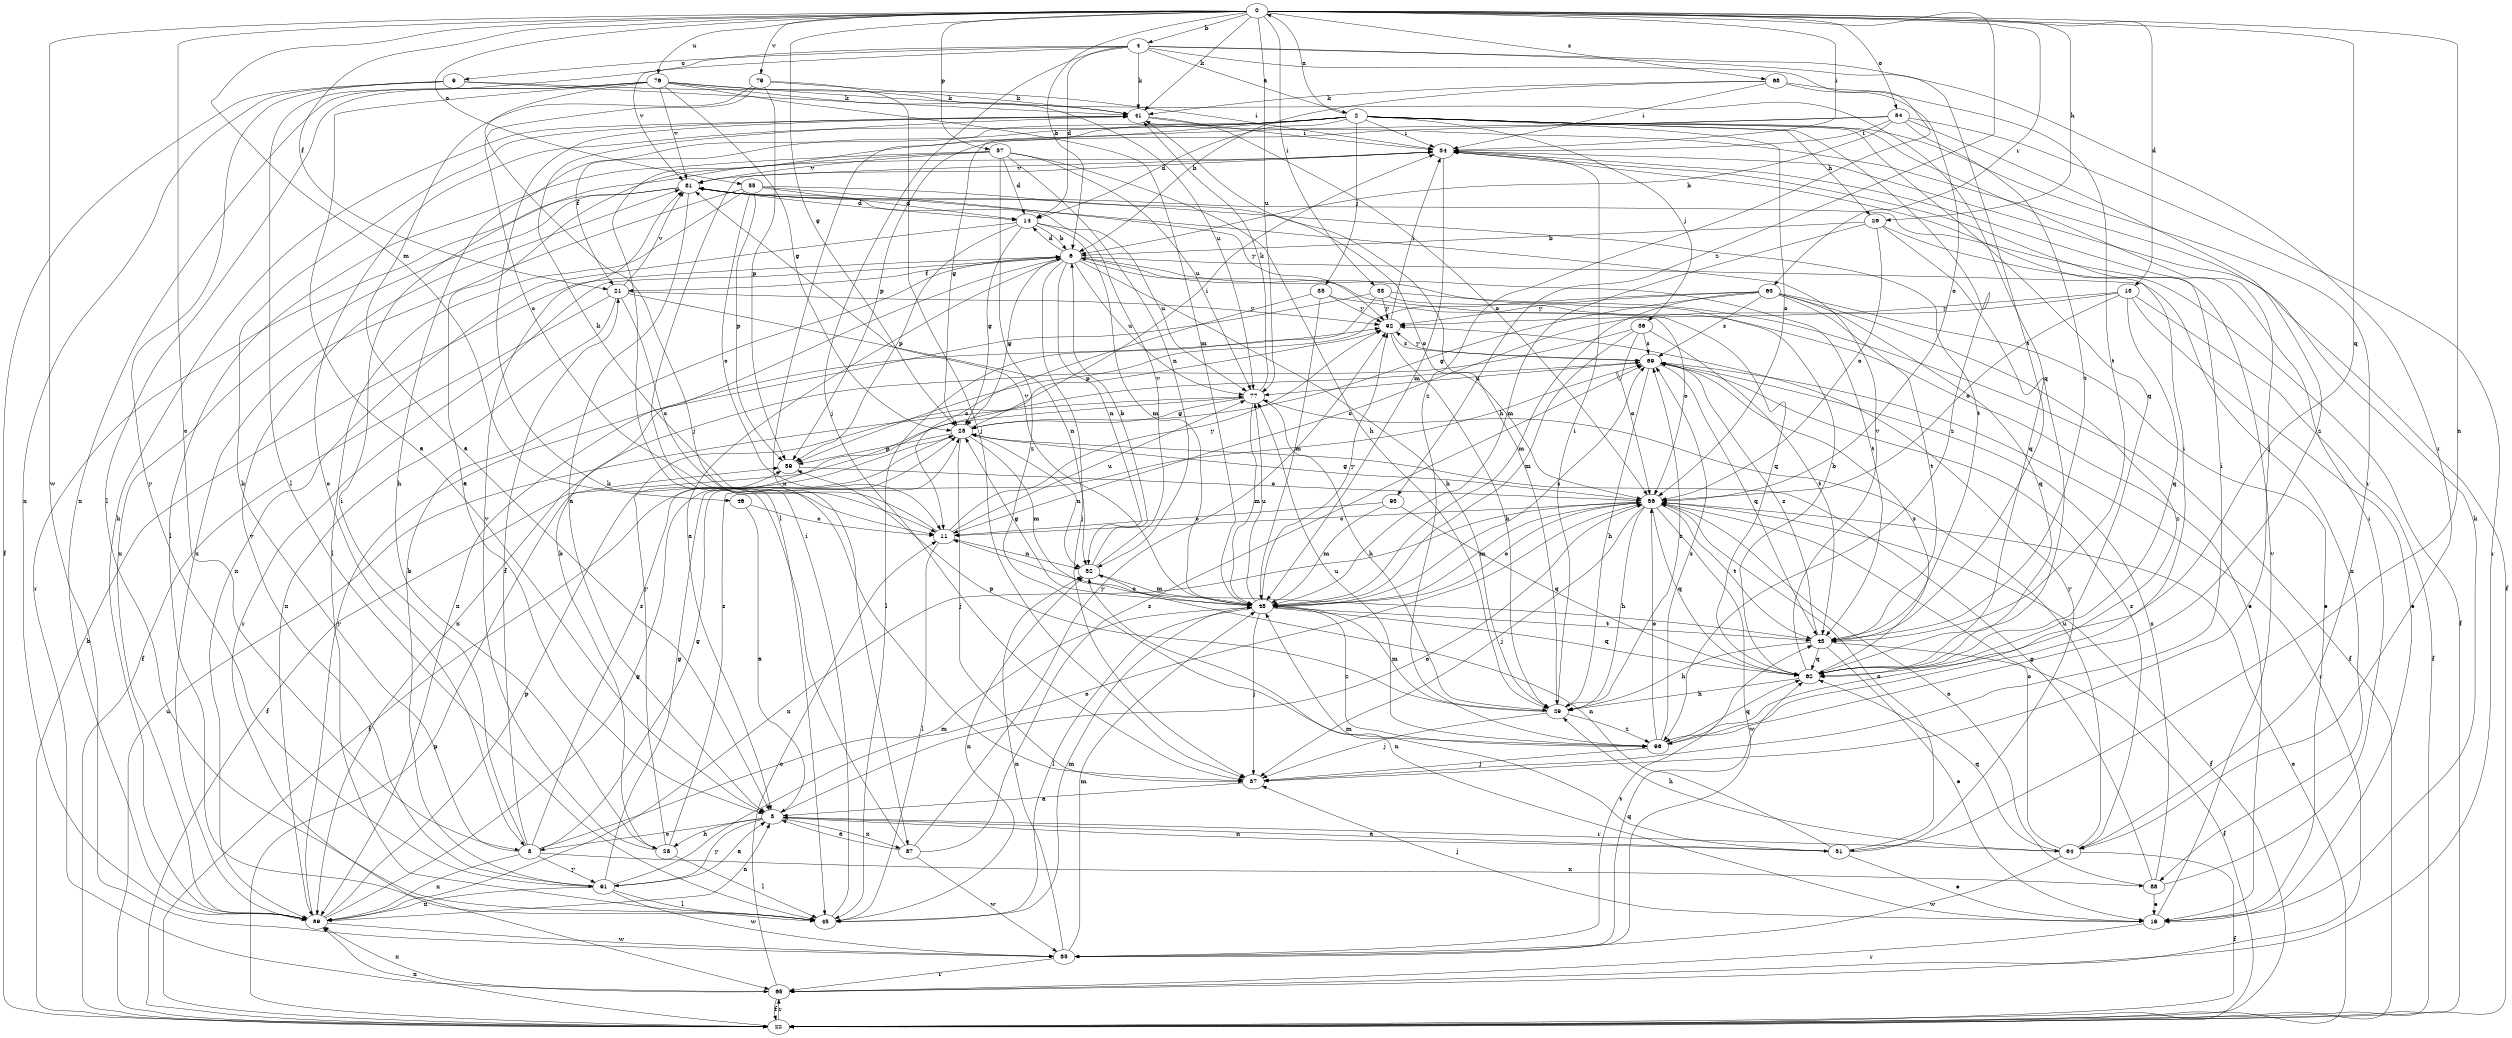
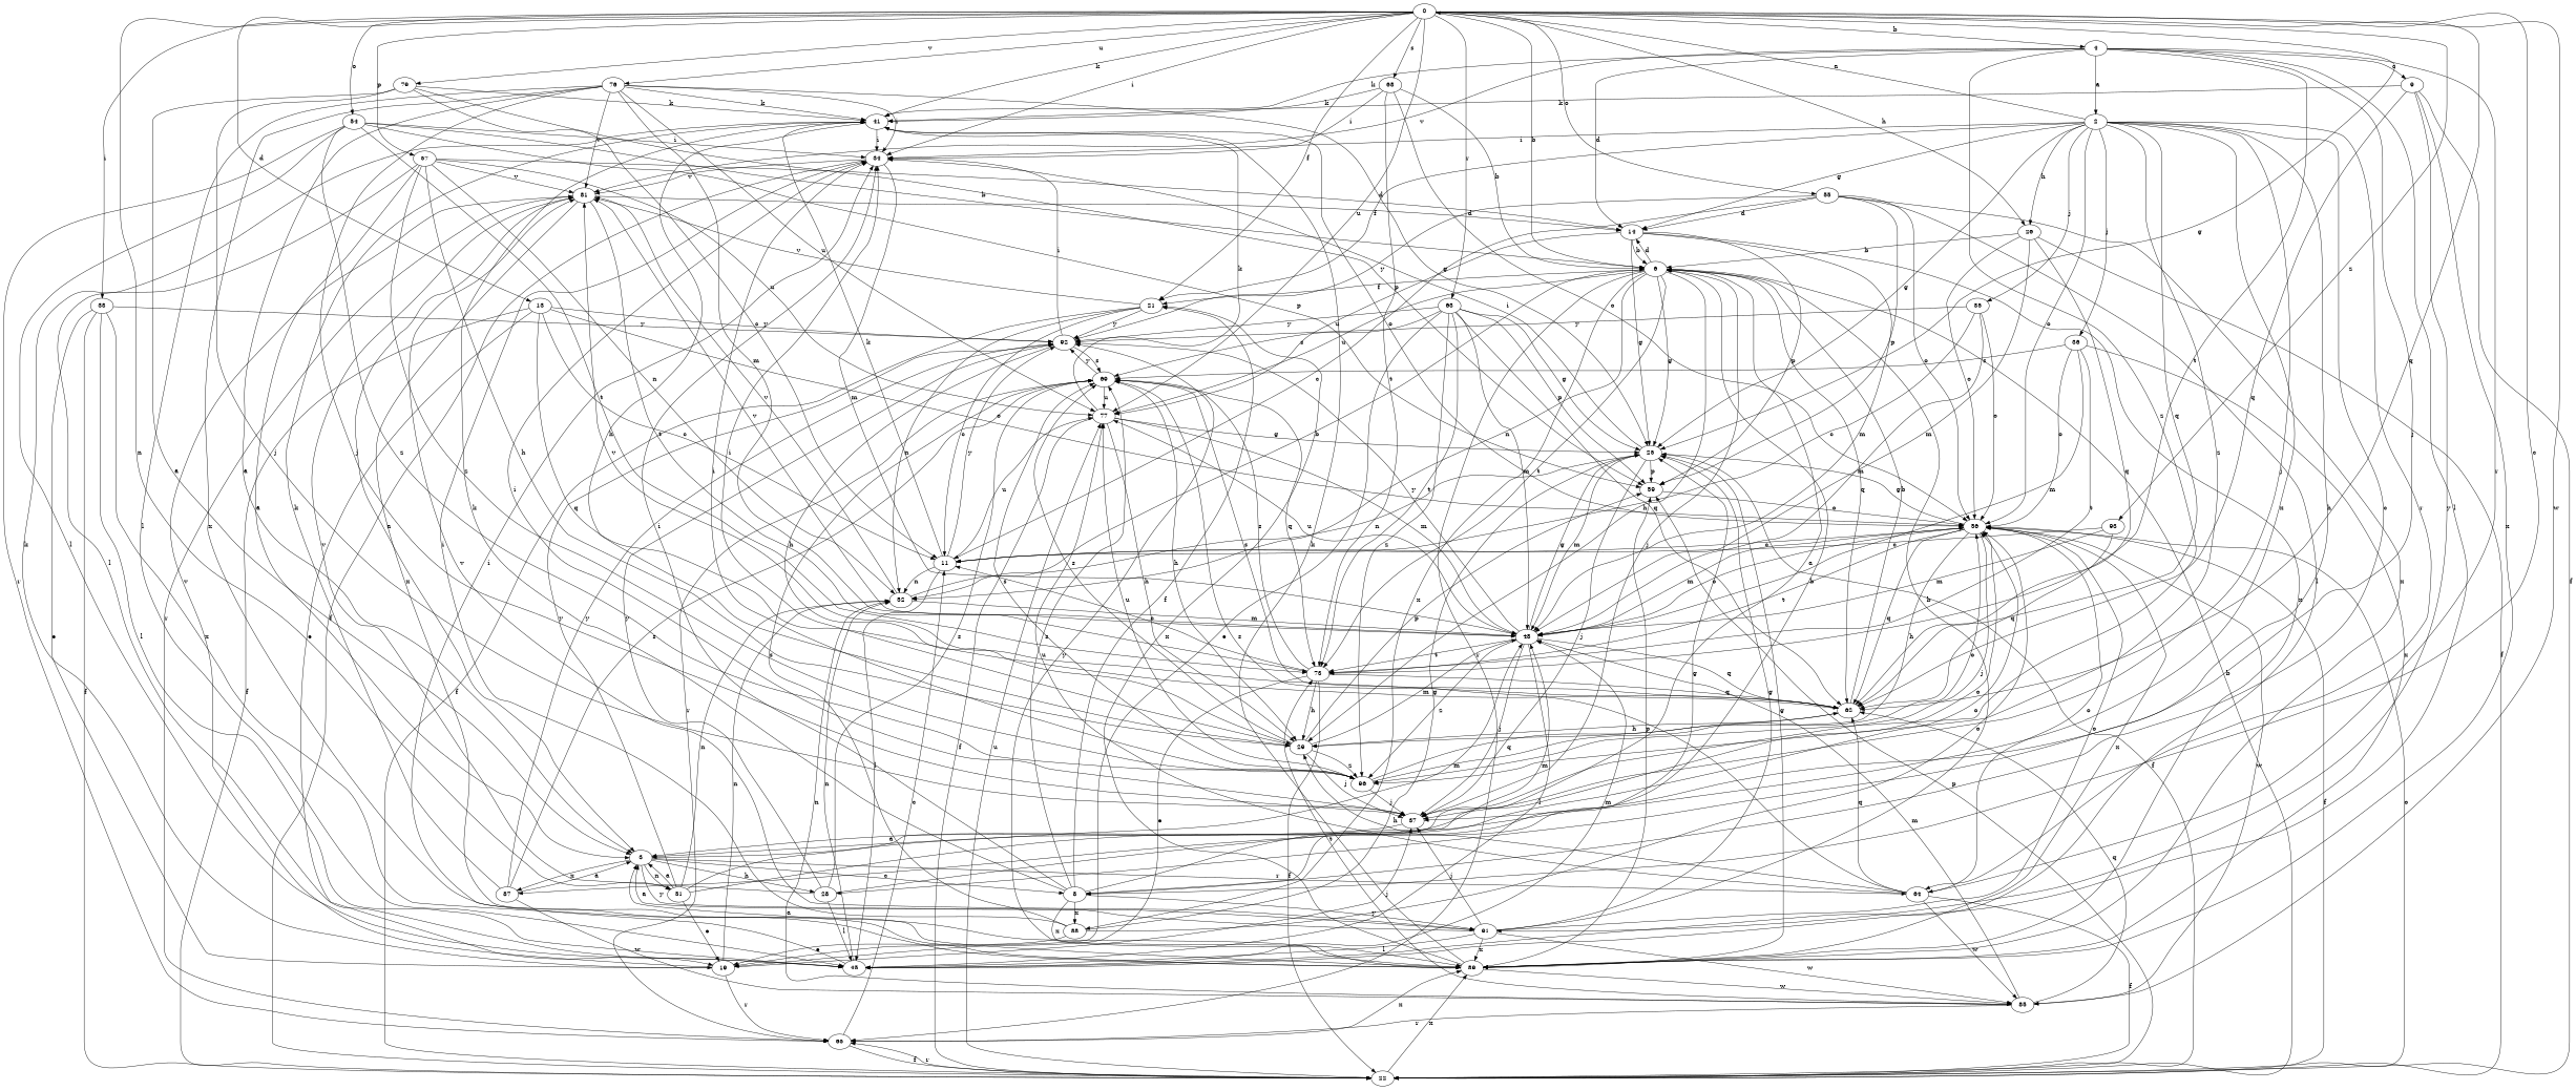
  strict digraph {
    0
    4
    6
    8
    13
    21
    25
    26
    33
    34
    41
-   46
    51
    54
    55
    57
    62
    63
    68
    76
    77
    79
    85
    93
    2
    14
    37
    64
    96
    9
    45
-   73 [label=43]
+   73
    81
    3
    29
    52
    65
    88
    91
    48
    69
    89
    56
    22
    11
    92
    19
    59
    28
    35
    36
    87
    0 -> 4 [label=b]
    0 -> 6 [label=b]
    0 -> 8 [label=c]
    0 -> 13 [label=d]
    0 -> 21 [label=f]
    0 -> 25 [label=g]
    0 -> 26 [label=h]
    0 -> 33 [label=i]
    0 -> 34 [label=i]
    0 -> 41 [label=k]
-   0 -> 46 [label=m]
    0 -> 51 [label=n]
    0 -> 54 [label=o]
    0 -> 55 [label=o]
    0 -> 57 [label=p]
    0 -> 62 [label=q]
    0 -> 63 [label=r]
    0 -> 68 [label=s]
    0 -> 76 [label=u]
    0 -> 77 [label=u]
    0 -> 79 [label=v]
    0 -> 85 [label=w]
    0 -> 93 [label=z]
    4 -> 41 [label=k]
    4 -> 2 [label=a]
    4 -> 14 [label=d]
    4 -> 37 [label=j]
    4 -> 64 [label=r]
    4 -> 96 [label=z]
    4 -> 9 [label=c]
    4 -> 45 [label=l]
    4 -> 73 [label=t]
    4 -> 81 [label=v]
    6 -> 21 [label=f]
    6 -> 25 [label=g]
    6 -> 62 [label=q]
    6 -> 77 [label=u]
    6 -> 14 [label=d]
    6 -> 37 [label=j]
    6 -> 73 [label=t]
    6 -> 3 [label=a]
    6 -> 29 [label=h]
    6 -> 52 [label=n]
    6 -> 65 [label=r]
    6 -> 88 [label=x]
    8 -> 21 [label=f]
    8 -> 25 [label=g]
    8 -> 34 [label=i]
    8 -> 41 [label=k]
    8 -> 88 [label=x]
    8 -> 91 [label=y]
    8 -> 48 [label=m]
    8 -> 69 [label=s]
    8 -> 89 [label=x]
    13 -> 62 [label=q]
    13 -> 56 [label=o]
    13 -> 22 [label=f]
    13 -> 11 [label=c]
    13 -> 92 [label=y]
    13 -> 19 [label=e]
    21 -> 81 [label=v]
    21 -> 52 [label=n]
-   21 -> 89 [label=x]
+   89 -> 21 [label=x]
    21 -> 22 [label=f]
    21 -> 11 [label=c]
    21 -> 92 [label=y]
    25 -> 34 [label=i]
    25 -> 37 [label=j]
    25 -> 52 [label=n]
    25 -> 48 [label=m]
    25 -> 22 [label=f]
    25 -> 59 [label=p]
    26 -> 6 [label=b]
    26 -> 62 [label=q]
    26 -> 48 [label=m]
    26 -> 56 [label=o]
    26 -> 22 [label=f]
    33 -> 45 [label=l]
    33 -> 89 [label=x]
    33 -> 22 [label=f]
    33 -> 92 [label=y]
    33 -> 19 [label=e]
    34 -> 81 [label=v]
    34 -> 48 [label=m]
    34 -> 22 [label=f]
    41 -> 34 [label=i]
    41 -> 29 [label=h]
    41 -> 56 [label=o]
-   46 -> 3 [label=a]
-   46 -> 11 [label=c]
    51 -> 3 [label=a]
    51 -> 52 [label=n]
    51 -> 48 [label=m]
    51 -> 56 [label=o]
    51 -> 92 [label=y]
    51 -> 19 [label=e]
    54 -> 6 [label=b]
    54 -> 34 [label=i]
    54 -> 96 [label=z]
    54 -> 45 [label=l]
    54 -> 73 [label=t]
    54 -> 65 [label=r]
    54 -> 59 [label=p]
    55 -> 14 [label=d]
    55 -> 45 [label=l]
    55 -> 89 [label=x]
    55 -> 56 [label=o]
    55 -> 11 [label=c]
    55 -> 92 [label=y]
    55 -> 59 [label=p]
    57 -> 77 [label=u]
    57 -> 14 [label=d]
    57 -> 96 [label=z]
    57 -> 45 [label=l]
    57 -> 81 [label=v]
    57 -> 3 [label=a]
    57 -> 29 [label=h]
    57 -> 52 [label=n]
    62 -> 6 [label=b]
    62 -> 81 [label=v]
    62 -> 29 [label=h]
    62 -> 69 [label=s]
    63 -> 25 [label=g]
    63 -> 62 [label=q]
    63 -> 96 [label=z]
    63 -> 73 [label=t]
    63 -> 48 [label=m]
    63 -> 69 [label=s]
    63 -> 92 [label=y]
    63 -> 19 [label=e]
    63 -> 59 [label=p]
    68 -> 6 [label=b]
    68 -> 34 [label=i]
    68 -> 41 [label=k]
    68 -> 73 [label=t]
    68 -> 56 [label=o]
    76 -> 25 [label=g]
    76 -> 34 [label=i]
    76 -> 41 [label=k]
    76 -> 77 [label=u]
    76 -> 37 [label=j]
    76 -> 45 [label=l]
    76 -> 81 [label=v]
    76 -> 3 [label=a]
    76 -> 48 [label=m]
    76 -> 89 [label=x]
    77 -> 25 [label=g]
    77 -> 41 [label=k]
    77 -> 29 [label=h]
    77 -> 48 [label=m]
    77 -> 22 [label=f]
    79 -> 41 [label=k]
    79 -> 37 [label=j]
    79 -> 3 [label=a]
    79 -> 11 [label=c]
    79 -> 59 [label=p]
    85 -> 62 [label=q]
    85 -> 73 [label=t]
    85 -> 52 [label=n]
    85 -> 65 [label=r]
    85 -> 48 [label=m]
    93 -> 62 [label=q]
    93 -> 48 [label=m]
    93 -> 11 [label=c]
    2 -> 0 [label=a]
    2 -> 8 [label=c]
    2 -> 21 [label=f]
    2 -> 25 [label=g]
    2 -> 26 [label=h]
    2 -> 34 [label=i]
    2 -> 62 [label=q]
-   2 -> 14 [label=d]
+   2 -> 14 [label=g]
    2 -> 37 [label=j]
    2 -> 64 [label=r]
    2 -> 96 [label=z]
    2 -> 56 [label=o]
    2 -> 28 [label=h]
    2 -> 35 [label=j]
    2 -> 36 [label=j]
    2 -> 87 [label=x]
    14 -> 6 [label=b]
    14 -> 25 [label=g]
    14 -> 77 [label=u]
    14 -> 48 [label=m]
    14 -> 89 [label=x]
    14 -> 59 [label=p]
    37 -> 34 [label=i]
    37 -> 3 [label=a]
    64 -> 62 [label=q]
    64 -> 77 [label=u]
    64 -> 85 [label=w]
    64 -> 29 [label=h]
    64 -> 69 [label=s]
    64 -> 56 [label=o]
    64 -> 22 [label=f]
    96 -> 34 [label=i]
    96 -> 62 [label=q]
    96 -> 77 [label=u]
    96 -> 37 [label=j]
    96 -> 69 [label=s]
    96 -> 56 [label=o]
    9 -> 41 [label=k]
    9 -> 62 [label=q]
    9 -> 91 [label=y]
    9 -> 89 [label=x]
    9 -> 22 [label=f]
    45 -> 34 [label=i]
    45 -> 52 [label=n]
    45 -> 48 [label=m]
    73 -> 62 [label=q]
    73 -> 29 [label=h]
    73 -> 69 [label=s]
    73 -> 22 [label=f]
    73 -> 11 [label=c]
    73 -> 19 [label=e]
    81 -> 14 [label=d]
    81 -> 73 [label=t]
    81 -> 3 [label=a]
    81 -> 65 [label=r]
    81 -> 89 [label=x]
    3 -> 8 [label=c]
    3 -> 51 [label=n]
    3 -> 64 [label=r]
    3 -> 91 [label=y]
    3 -> 56 [label=o]
    3 -> 28 [label=h]
    3 -> 87 [label=x]
    29 -> 34 [label=i]
    29 -> 37 [label=j]
    29 -> 96 [label=z]
    29 -> 48 [label=m]
    29 -> 69 [label=s]
    29 -> 59 [label=p]
    52 -> 6 [label=b]
    52 -> 81 [label=v]
    52 -> 48 [label=m]
    65 -> 89 [label=x]
    65 -> 22 [label=f]
    65 -> 11 [label=c]
    88 -> 25 [label=g]
    88 -> 34 [label=i]
    88 -> 69 [label=s]
    88 -> 56 [label=o]
    88 -> 19 [label=e]
    91 -> 6 [label=b]
    91 -> 25 [label=g]
    91 -> 85 [label=w]
+   91 -> 37 [label=j]
    91 -> 45 [label=l]
    91 -> 81 [label=v]
    91 -> 3 [label=a]
    91 -> 89 [label=x]
    91 -> 56 [label=o]
    48 -> 25 [label=g]
    48 -> 62 [label=q]
    48 -> 77 [label=u]
    48 -> 37 [label=j]
    48 -> 96 [label=z]
    48 -> 45 [label=l]
    48 -> 73 [label=t]
    48 -> 81 [label=v]
-   48 -> 69 [label=s]
    48 -> 56 [label=o]
    48 -> 92 [label=y]
    69 -> 77 [label=u]
    69 -> 73 [label=q]
    69 -> 29 [label=h]
    69 -> 65 [label=r]
    69 -> 92 [label=y]
    89 -> 25 [label=g]
    89 -> 41 [label=k]
    89 -> 85 [label=w]
    89 -> 3 [label=a]
    89 -> 92 [label=y]
    89 -> 59 [label=p]
    56 -> 25 [label=g]
    56 -> 62 [label=q]
    56 -> 85 [label=w]
    56 -> 37 [label=j]
    56 -> 73 [label=t]
    56 -> 29 [label=h]
    56 -> 48 [label=m]
    56 -> 89 [label=x]
    56 -> 22 [label=f]
    56 -> 11 [label=c]
    22 -> 6 [label=b]
    22 -> 77 [label=u]
    22 -> 65 [label=r]
    22 -> 89 [label=x]
    22 -> 56 [label=o]
    22 -> 59 [label=p]
    11 -> 41 [label=k]
    11 -> 77 [label=u]
    11 -> 45 [label=l]
    11 -> 52 [label=n]
    11 -> 92 [label=y]
    92 -> 34 [label=i]
    92 -> 29 [label=h]
    92 -> 69 [label=s]
    19 -> 41 [label=k]
    19 -> 37 [label=j]
    19 -> 81 [label=v]
    19 -> 52 [label=n]
    19 -> 65 [label=r]
    59 -> 56 [label=o]
    28 -> 6 [label=b]
    28 -> 45 [label=l]
    28 -> 81 [label=v]
    28 -> 69 [label=s]
    28 -> 92 [label=y]
    35 -> 48 [label=m]
    35 -> 56 [label=o]
    35 -> 11 [label=c]
    35 -> 92 [label=y]
    36 -> 73 [label=t]
    36 -> 48 [label=m]
    36 -> 69 [label=s]
    36 -> 89 [label=x]
    36 -> 56 [label=o]
    87 -> 41 [label=k]
    87 -> 85 [label=w]
    87 -> 3 [label=a]
    87 -> 69 [label=s]
    87 -> 92 [label=y]
  }
